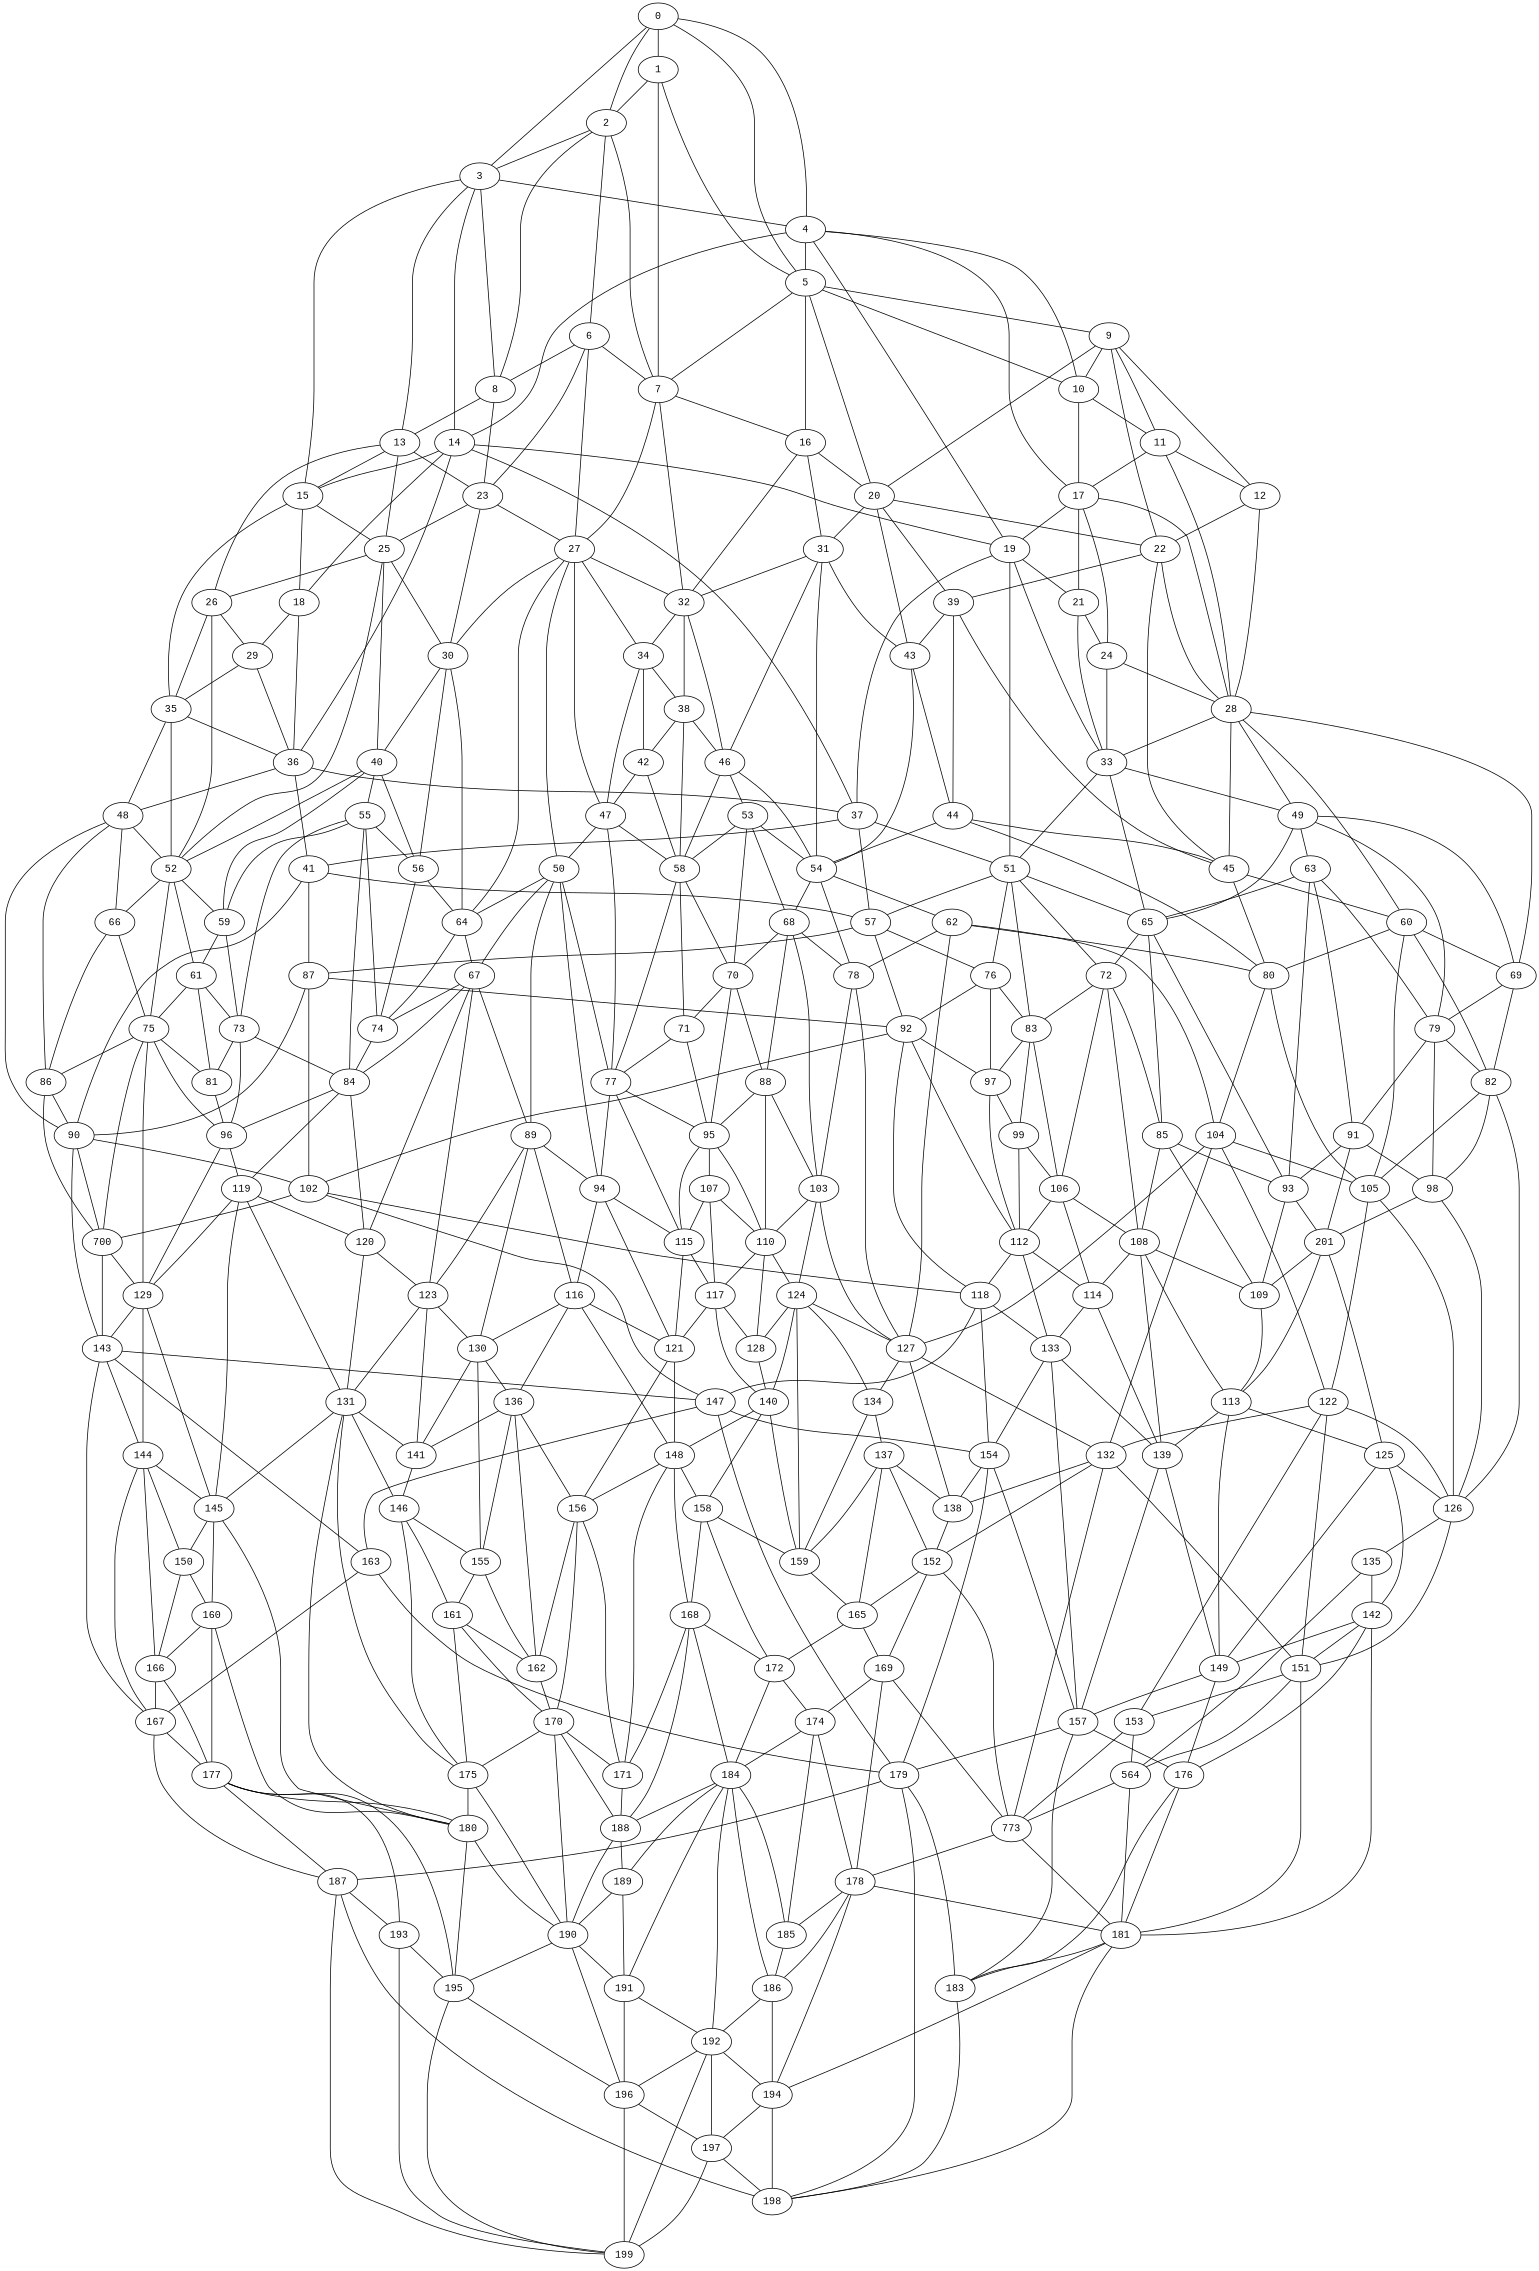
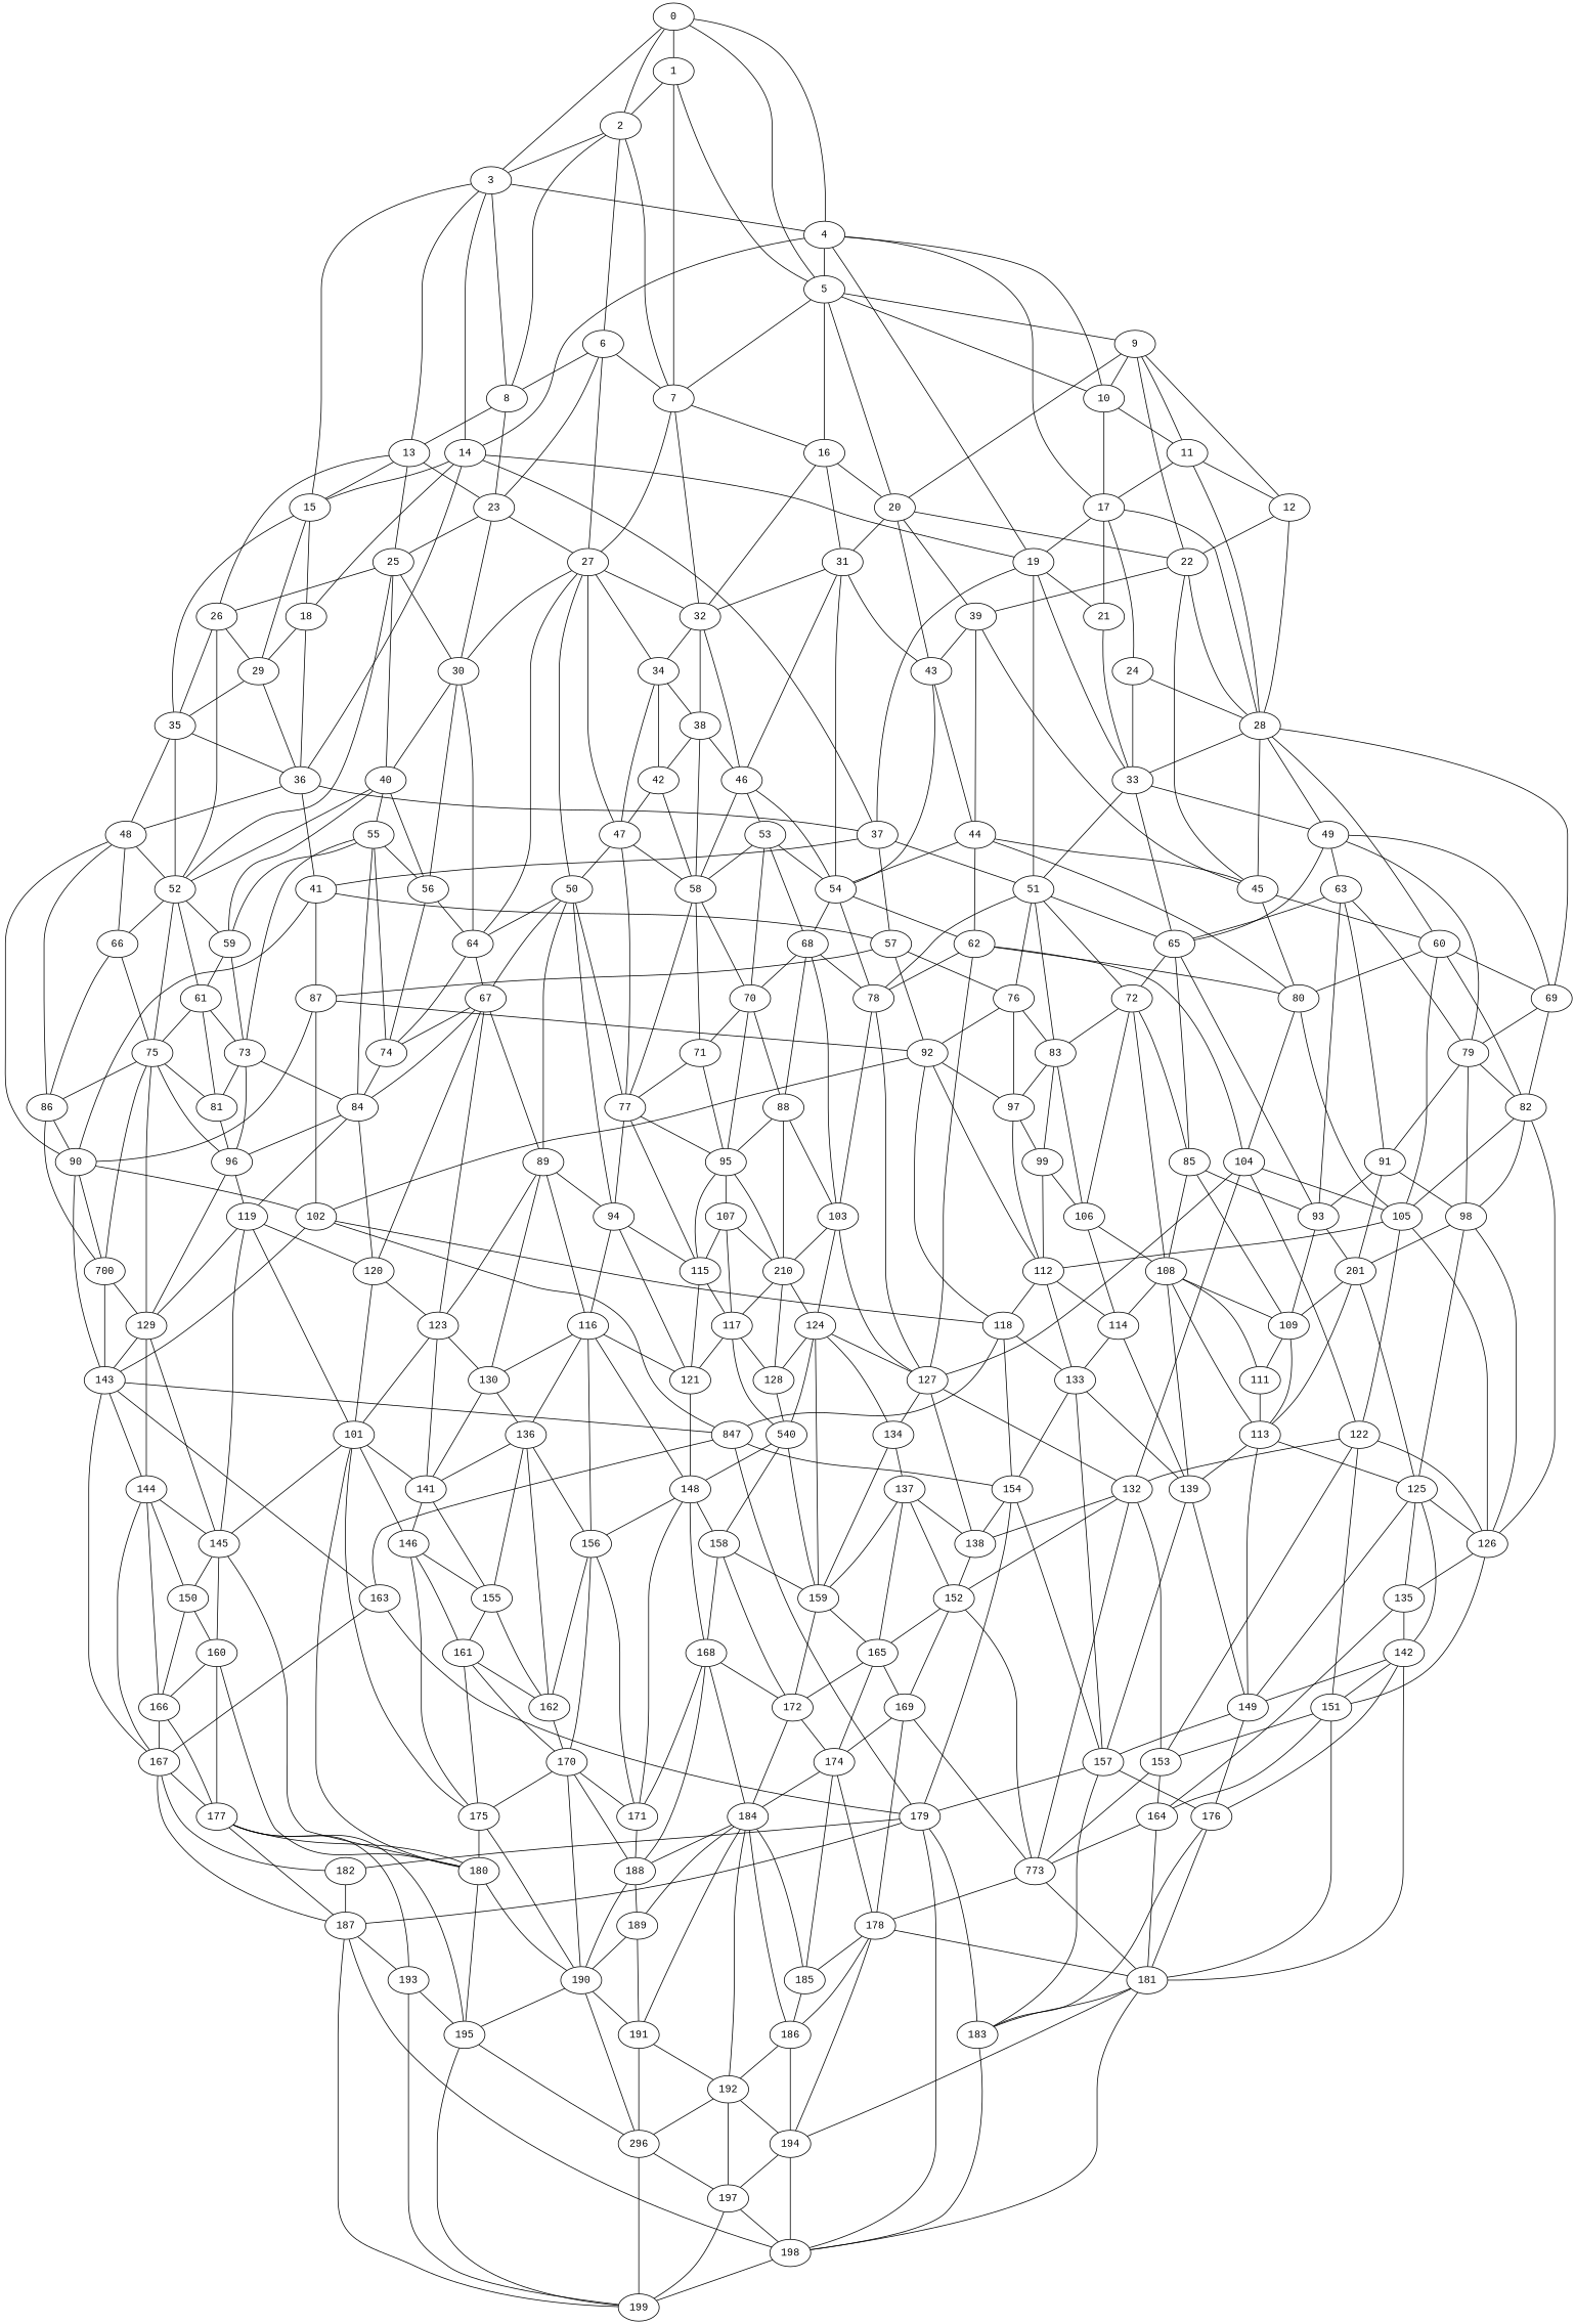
  graph {
    fontname="Liberation Mono"
    node [fontname="Liberation Mono"]
    edge [fontname="Liberation Mono"]
    0
    1
    2
    3
    4
    5
    7
    6
    8
    13
    14
    15
    10
    17
    19
    9
    16
    20
    27
    32
    23
    25
    26
    18
    36
    37
    29
    35
    11
    28
    21
    24
    33
    51
    12
    22
    31
    39
    43
    30
    34
    47
    50
    64
    46
    38
    45
    49
    60
    69
    40
    52
    48
    41
    57
    54
    65
    72
    76
    83
    44
    80
    56
    55
    59
    66
    61
    75
    42
    58
    77
    67
    89
    94
    74
    63
    79
    82
    105
    53
    62
    68
    78
    93
    85
    90
    86
    87
    n89 [label=700]
    102
    143
    92
    70
    71
    73
    84
    104
    127
    95
    115
    91
    98
    120
    123
    116
    130
    121
    106
    108
    97
    99
    81
    96
    129
    88
    103
    119
    112
    118
    126
    122
    132
    134
    138
    n125 [label=201]
    109
-   131
+   131 [label=101]
    141
-   110
+   110 [label=210]
    124
    107
    114
    113
+   111
    139
    145
    144
    117
    125
    151
    135
-   147
+   147 [label=847]
    128
    136
    148
    156
    163
    167
    133
    154
    149
    142
    179
-   140
+   140 [label=540]
    159
    153
    152
    n158 [label=773]
    157
    176
    155
    162
    158
    168
    171
    170
    146
    175
    180
    150
    160
    181
-   164 [label=564]
+   164
    137
    165
    172
    166
    161
    190
    195
    169
    178
    183
    174
    194
    198
    177
+   182
    187
    184
    188
    193
    185
    199
    186
    189
    191
    192
-   196
+   196 [label=296]
    197
    0 -- 1
    0 -- 2
    0 -- 3
    0 -- 4
    0 -- 5
    1 -- 2
    1 -- 5
    1 -- 7
    2 -- 3
    2 -- 7
    2 -- 6
    2 -- 8
    3 -- 4
    3 -- 8
    3 -- 13
    3 -- 14
    3 -- 15
    4 -- 5
    4 -- 14
    4 -- 10
    4 -- 17
    4 -- 19
    5 -- 7
    5 -- 10
    5 -- 9
    5 -- 16
    5 -- 20
    7 -- 16
    7 -- 27
    7 -- 32
    6 -- 7
    6 -- 8
    6 -- 27
    6 -- 23
    8 -- 13
    8 -- 23
    13 -- 15
    13 -- 23
    13 -- 25
    13 -- 26
    14 -- 15
    14 -- 19
    14 -- 18
    14 -- 36
    14 -- 37
    15 -- 18
-   15 -- 25
+   15 -- 29
    15 -- 35
    10 -- 17
    10 -- 11
    17 -- 19
    17 -- 28
    17 -- 21
    17 -- 24
    19 -- 37
    19 -- 21
    19 -- 33
    19 -- 51
    9 -- 10
    9 -- 20
    9 -- 11
    9 -- 12
    9 -- 22
    16 -- 20
    16 -- 32
    16 -- 31
    20 -- 22
    20 -- 31
    20 -- 39
    20 -- 43
    27 -- 32
    27 -- 30
    27 -- 34
    27 -- 47
    27 -- 50
    27 -- 64
    32 -- 34
    32 -- 46
    32 -- 38
    23 -- 27
    23 -- 25
    23 -- 30
    25 -- 26
    25 -- 30
    25 -- 40
    25 -- 52
    26 -- 29
    26 -- 35
    26 -- 52
    18 -- 36
    18 -- 29
    36 -- 37
    36 -- 48
    36 -- 41
    37 -- 51
    37 -- 41
    37 -- 57
    29 -- 36
    29 -- 35
    35 -- 36
    35 -- 52
    35 -- 48
    11 -- 17
    11 -- 28
    11 -- 12
    28 -- 33
    28 -- 45
    28 -- 49
    28 -- 60
    28 -- 69
-   21 -- 24
    21 -- 33
    24 -- 28
    24 -- 33
    33 -- 51
    33 -- 49
    33 -- 65
-   51 -- 57
+   51 -- 78
    51 -- 65
    51 -- 72
    51 -- 76
    51 -- 83
    12 -- 28
    12 -- 22
    22 -- 28
    22 -- 39
    22 -- 45
    31 -- 32
    31 -- 43
    31 -- 46
    31 -- 54
    39 -- 43
    39 -- 45
    39 -- 44
    43 -- 54
    43 -- 44
    30 -- 64
    30 -- 40
    30 -- 56
    34 -- 47
    34 -- 38
    34 -- 42
    47 -- 50
    47 -- 58
    47 -- 77
    50 -- 64
    50 -- 77
    50 -- 67
    50 -- 89
    50 -- 94
    64 -- 67
    64 -- 74
    46 -- 54
    46 -- 58
    46 -- 53
    38 -- 46
    38 -- 42
    38 -- 58
    45 -- 60
    45 -- 80
    49 -- 69
    49 -- 65
    49 -- 63
    49 -- 79
    60 -- 69
    60 -- 80
    60 -- 82
    60 -- 105
    69 -- 79
    69 -- 82
    40 -- 52
    40 -- 56
    40 -- 55
    40 -- 59
    52 -- 59
    52 -- 66
    52 -- 61
    52 -- 75
    48 -- 52
    48 -- 66
    48 -- 90
    48 -- 86
    41 -- 57
    41 -- 90
    41 -- 87
    57 -- 76
    57 -- 87
    57 -- 92
    54 -- 62
    54 -- 68
    54 -- 78
    65 -- 72
    65 -- 93
    65 -- 85
    72 -- 83
    72 -- 85
    72 -- 106
    72 -- 108
    76 -- 83
    76 -- 92
    76 -- 97
    83 -- 106
    83 -- 97
    83 -- 99
    44 -- 45
    44 -- 54
    44 -- 80
+   44 -- 62
    80 -- 105
    80 -- 104
    56 -- 64
    56 -- 74
    55 -- 56
    55 -- 59
    55 -- 74
    55 -- 73
    55 -- 84
    59 -- 61
    59 -- 73
    66 -- 75
    66 -- 86
    61 -- 75
    61 -- 73
    61 -- 81
    75 -- 86
    75 -- n89
    75 -- 81
    75 -- 96
    75 -- 129
    42 -- 47
    42 -- 58
    58 -- 77
    58 -- 70
    58 -- 71
    77 -- 94
    77 -- 95
    77 -- 115
    67 -- 89
    67 -- 74
    67 -- 84
    67 -- 120
    67 -- 123
    89 -- 94
    89 -- 123
    89 -- 116
    89 -- 130
    94 -- 115
    94 -- 116
    94 -- 121
    74 -- 84
    63 -- 65
    63 -- 79
    63 -- 93
    63 -- 91
    79 -- 82
    79 -- 91
    79 -- 98
    82 -- 105
    82 -- 98
    82 -- 126
    105 -- 126
    105 -- 122
    53 -- 54
    53 -- 58
    53 -- 68
    53 -- 70
    62 -- 80
    62 -- 78
    62 -- 104
    62 -- 127
    68 -- 78
    68 -- 70
    68 -- 88
    68 -- 103
    78 -- 127
    78 -- 103
    93 -- n125
    93 -- 109
    85 -- 93
    85 -- 108
    85 -- 109
    90 -- n89
    90 -- 102
    90 -- 143
    86 -- 90
    86 -- n89
    87 -- 90
    87 -- 102
    87 -- 92
    n89 -- 143
    n89 -- 129
-   102 -- n89
+   102 -- 143
    102 -- 118
    102 -- 147
    143 -- 144
    143 -- 147
    143 -- 163
    143 -- 167
    92 -- 102
    92 -- 97
    92 -- 112
    92 -- 118
    70 -- 71
    70 -- 95
    70 -- 88
    71 -- 77
    71 -- 95
    73 -- 84
    73 -- 81
    73 -- 96
    84 -- 120
    84 -- 96
    84 -- 119
    104 -- 105
    104 -- 127
    104 -- 122
    104 -- 132
    127 -- 132
    127 -- 134
    127 -- 138
    95 -- 115
    95 -- 110
    95 -- 107
    115 -- 121
    115 -- 117
    91 -- 93
    91 -- 98
    91 -- n125
    98 -- 126
    98 -- n125
+   98 -- 125
    120 -- 123
    120 -- 131
    123 -- 130
    123 -- 131
    123 -- 141
    116 -- 130
    116 -- 121
    116 -- 136
    116 -- 148
-   121 -- 156
+   116 -- 156
    130 -- 141
    130 -- 136
    121 -- 148
    106 -- 108
-   106 -- 112
+   105 -- 112
    106 -- 114
    108 -- 109
    108 -- 114
    108 -- 113
+   108 -- 111
    108 -- 139
    97 -- 99
    97 -- 112
    99 -- 106
    99 -- 112
    81 -- 96
    96 -- 129
    96 -- 119
    129 -- 143
    129 -- 145
    129 -- 144
    88 -- 95
    88 -- 103
    88 -- 110
    103 -- 127
    103 -- 110
    103 -- 124
    119 -- 120
    119 -- 129
    119 -- 131
    119 -- 145
    112 -- 118
    112 -- 114
    112 -- 133
    118 -- 147
    118 -- 133
    118 -- 154
    126 -- 151
    126 -- 135
    122 -- 126
    122 -- 132
    122 -- 151
    122 -- 153
    132 -- 138
-   132 -- 151
+   132 -- 153
    132 -- 152
    132 -- n158
    134 -- 159
    134 -- 137
    138 -- 152
    n125 -- 109
    n125 -- 113
    n125 -- 125
    109 -- 113
+   109 -- 111
    131 -- 141
    131 -- 145
    131 -- 146
    131 -- 175
    131 -- 180
-   130 -- 155
+   141 -- 155
    141 -- 146
    110 -- 124
    110 -- 117
    110 -- 128
    124 -- 127
    124 -- 134
    124 -- 128
    124 -- 140
    124 -- 159
    107 -- 115
    107 -- 110
    107 -- 117
    114 -- 139
    114 -- 133
    113 -- 139
    113 -- 125
    113 -- 149
+   111 -- 113
    139 -- 149
    139 -- 157
    145 -- 180
    145 -- 150
    145 -- 160
    144 -- 145
    144 -- 167
    144 -- 150
    144 -- 166
    117 -- 121
    117 -- 128
    117 -- 140
    125 -- 126
+   125 -- 135
    125 -- 149
    125 -- 142
    151 -- 153
    151 -- 181
    151 -- 164
    135 -- 142
    135 -- 164
    147 -- 163
    147 -- 154
    147 -- 179
    128 -- 140
    136 -- 141
    136 -- 156
    136 -- 155
    136 -- 162
    148 -- 156
    148 -- 158
    148 -- 168
    148 -- 171
    156 -- 162
    156 -- 171
    156 -- 170
    163 -- 167
    163 -- 179
    167 -- 177
+   167 -- 182
    167 -- 187
    133 -- 139
    133 -- 154
    133 -- 157
    154 -- 138
    154 -- 179
    154 -- 157
    149 -- 157
    149 -- 176
    142 -- 151
    142 -- 149
    142 -- 176
    142 -- 181
    179 -- 183
    179 -- 198
+   179 -- 182
    179 -- 187
    140 -- 148
    140 -- 159
    140 -- 158
    159 -- 165
+   159 -- 172
    153 -- n158
    153 -- 164
    152 -- n158
    152 -- 165
    152 -- 169
    n158 -- 181
    n158 -- 178
    157 -- 179
    157 -- 176
    157 -- 183
    176 -- 181
    176 -- 183
    155 -- 162
    155 -- 161
    162 -- 170
    158 -- 159
    158 -- 168
    158 -- 172
    168 -- 171
    168 -- 172
    168 -- 184
    168 -- 188
    171 -- 188
    170 -- 171
    170 -- 175
    170 -- 190
    170 -- 188
    146 -- 155
    146 -- 175
    146 -- 161
    175 -- 180
    175 -- 190
    180 -- 190
    180 -- 195
    150 -- 160
    150 -- 166
    160 -- 180
    160 -- 166
    160 -- 177
    181 -- 183
    181 -- 194
    181 -- 198
    164 -- n158
    164 -- 181
    137 -- 138
    137 -- 159
    137 -- 152
    137 -- 165
    165 -- 172
    165 -- 169
+   165 -- 174
    172 -- 174
    172 -- 184
    166 -- 167
    166 -- 177
    161 -- 162
    161 -- 170
    161 -- 175
    190 -- 195
    190 -- 191
    190 -- 196
    195 -- 199
    195 -- 196
    169 -- n158
    169 -- 178
    169 -- 174
    178 -- 181
    178 -- 194
    178 -- 185
    178 -- 186
    183 -- 198
    174 -- 178
    174 -- 184
    174 -- 185
    194 -- 198
    194 -- 197
-   192 -- 199
+   198 -- 199
    177 -- 180
    177 -- 195
    177 -- 187
    177 -- 193
+   182 -- 187
    187 -- 198
    187 -- 193
    187 -- 199
    184 -- 188
    184 -- 185
    184 -- 186
    184 -- 189
    184 -- 191
    184 -- 192
    188 -- 190
    188 -- 189
    193 -- 195
    193 -- 199
    185 -- 186
    186 -- 194
    186 -- 192
    189 -- 190
    189 -- 191
    191 -- 192
    191 -- 196
    192 -- 194
    192 -- 196
    192 -- 197
    196 -- 199
    196 -- 197
    197 -- 198
    197 -- 199
  }
